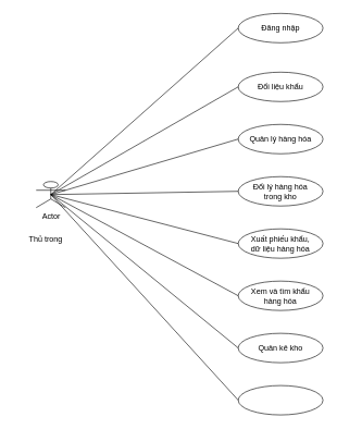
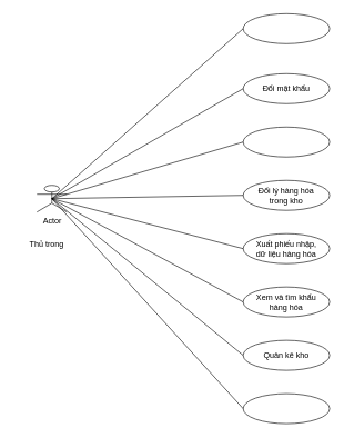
  <mxCell id="0" />
  <mxCell id="1" parent="0" />
  <mxCell id="2" value="Actor" style="shape=umlActor;verticalLabelPosition=bottom;verticalAlign=top;html=1;outlineConnect=0;direction=east;fontFamily=Helvetica;labelPadding=0;" vertex="1" parent="1"><mxGeometry x="55" y="277.5" width="45" height="40" as="geometry" /></mxCell>
  <mxCell id="3" value="Thủ trong" style="text;html=1;align=center;verticalAlign=middle;whiteSpace=wrap;rounded=0;" vertex="1" parent="1"><mxGeometry x="20" y="351.5" width="100" height="30" as="geometry" /></mxCell>
  <mxCell id="4" value="" style="ellipse;whiteSpace=wrap;html=1;" vertex="1" parent="1"><mxGeometry x="365" y="20" width="130" height="45" as="geometry" /></mxCell>
- <mxCell id="5" value="Đăng nhập" style="text;html=1;align=center;verticalAlign=middle;whiteSpace=wrap;rounded=0;" vertex="1" parent="1"><mxGeometry x="370" y="27.5" width="120" height="30" as="geometry" /></mxCell>
  <mxCell id="6" value="" style="ellipse;whiteSpace=wrap;html=1;" vertex="1" parent="1"><mxGeometry x="365" y="110" width="130" height="45" as="geometry" /></mxCell>
- <mxCell id="7" value="Đổi liệu khẩu" style="text;html=1;align=center;verticalAlign=middle;whiteSpace=wrap;rounded=0;" vertex="1" parent="1"><mxGeometry x="370" y="117.5" width="120" height="30" as="geometry" /></mxCell>
+ <mxCell id="7" value="Đổi mật khẩu" style="text;html=1;align=center;verticalAlign=middle;whiteSpace=wrap;rounded=0;" vertex="1" parent="1"><mxGeometry x="370" y="117.5" width="120" height="30" as="geometry" /></mxCell>
  <mxCell id="8" value="" style="ellipse;whiteSpace=wrap;html=1;" vertex="1" parent="1"><mxGeometry x="365" y="190" width="130" height="45" as="geometry" /></mxCell>
- <mxCell id="9" value="Quản lý hàng hóa" style="text;html=1;align=center;verticalAlign=middle;whiteSpace=wrap;rounded=0;" vertex="1" parent="1"><mxGeometry x="370" y="197.5" width="120" height="30" as="geometry" /></mxCell>
  <mxCell id="10" value="" style="ellipse;whiteSpace=wrap;html=1;" vertex="1" parent="1"><mxGeometry x="365" y="270" width="130" height="45" as="geometry" /></mxCell>
  <mxCell id="11" value="Đổi lý hàng hóa&lt;div&gt;trong kho&lt;/div&gt;" style="text;html=1;align=center;verticalAlign=middle;whiteSpace=wrap;rounded=0;" vertex="1" parent="1"><mxGeometry x="370" y="277.5" width="120" height="30" as="geometry" /></mxCell>
  <mxCell id="12" value="" style="ellipse;whiteSpace=wrap;html=1;" vertex="1" parent="1"><mxGeometry x="365" y="350" width="130" height="45" as="geometry" /></mxCell>
- <mxCell id="13" value="Xuất phiếu khẩu,&lt;div&gt;dữ liệu hàng hóa&lt;/div&gt;" style="text;html=1;align=center;verticalAlign=middle;whiteSpace=wrap;rounded=0;" vertex="1" parent="1"><mxGeometry x="370" y="357.5" width="120" height="30" as="geometry" /></mxCell>
+ <mxCell id="13" value="Xuất phiếu nhập,&lt;div&gt;dữ liệu hàng hóa&lt;/div&gt;" style="text;html=1;align=center;verticalAlign=middle;whiteSpace=wrap;rounded=0;" vertex="1" parent="1"><mxGeometry x="370" y="357.5" width="120" height="30" as="geometry" /></mxCell>
  <mxCell id="14" value="" style="ellipse;whiteSpace=wrap;html=1;" vertex="1" parent="1"><mxGeometry x="365" y="430" width="130" height="45" as="geometry" /></mxCell>
  <mxCell id="15" value="Xem và tìm khẩu&lt;div&gt;hàng hóa&lt;/div&gt;" style="text;html=1;align=center;verticalAlign=middle;whiteSpace=wrap;rounded=0;" vertex="1" parent="1"><mxGeometry x="370" y="437.5" width="120" height="30" as="geometry" /></mxCell>
  <mxCell id="16" value="" style="ellipse;whiteSpace=wrap;html=1;" vertex="1" parent="1"><mxGeometry x="365" y="510" width="130" height="45" as="geometry" /></mxCell>
  <mxCell id="17" value="Quản kê kho" style="text;html=1;align=center;verticalAlign=middle;whiteSpace=wrap;rounded=0;" vertex="1" parent="1"><mxGeometry x="370" y="517.5" width="120" height="30" as="geometry" /></mxCell>
  <mxCell id="18" value="" style="ellipse;whiteSpace=wrap;html=1;" vertex="1" parent="1"><mxGeometry x="365" y="590" width="130" height="45" as="geometry" /></mxCell>
  <mxCell id="19" value="" style="endArrow=none;html=1;rounded=0;exitX=0.5;exitY=0.5;exitDx=0;exitDy=0;exitPerimeter=0;entryX=0;entryY=0.5;entryDx=0;entryDy=0;" edge="1" parent="1" source="2" target="4"><mxGeometry width="50" height="50" relative="1" as="geometry"><mxPoint x="75" y="210" as="sourcePoint" /><mxPoint x="125" y="160" as="targetPoint" /></mxGeometry></mxCell>
  <mxCell id="20" value="" style="endArrow=none;html=1;rounded=0;entryX=0;entryY=0.5;entryDx=0;entryDy=0;exitX=0.5;exitY=0.5;exitDx=0;exitDy=0;exitPerimeter=0;" edge="1" parent="1" source="2" target="6"><mxGeometry width="50" height="50" relative="1" as="geometry"><mxPoint x="75" y="240" as="sourcePoint" /><mxPoint x="125" y="190" as="targetPoint" /></mxGeometry></mxCell>
  <mxCell id="21" value="" style="endArrow=none;html=1;rounded=0;exitX=0.5;exitY=0.5;exitDx=0;exitDy=0;exitPerimeter=0;entryX=0;entryY=0.5;entryDx=0;entryDy=0;" edge="1" parent="1" source="2" target="18"><mxGeometry width="50" height="50" relative="1" as="geometry"><mxPoint x="135" y="437.5" as="sourcePoint" /><mxPoint x="255" y="620" as="targetPoint" /></mxGeometry></mxCell>
  <mxCell id="22" value="" style="endArrow=none;html=1;rounded=0;entryX=0;entryY=0.5;entryDx=0;entryDy=0;exitX=0.5;exitY=0.5;exitDx=0;exitDy=0;exitPerimeter=0;" edge="1" parent="1" source="2" target="16"><mxGeometry width="50" height="50" relative="1" as="geometry"><mxPoint x="135" y="437.5" as="sourcePoint" /><mxPoint x="185" y="387.5" as="targetPoint" /></mxGeometry></mxCell>
  <mxCell id="23" value="" style="endArrow=none;html=1;rounded=0;entryX=0;entryY=0.5;entryDx=0;entryDy=0;exitX=0.5;exitY=0.5;exitDx=0;exitDy=0;exitPerimeter=0;" edge="1" parent="1" source="2" target="14"><mxGeometry width="50" height="50" relative="1" as="geometry"><mxPoint x="135" y="437.5" as="sourcePoint" /><mxPoint x="185" y="387.5" as="targetPoint" /></mxGeometry></mxCell>
  <mxCell id="24" value="" style="endArrow=none;html=1;rounded=0;entryX=0;entryY=0.5;entryDx=0;entryDy=0;exitX=0.5;exitY=0.5;exitDx=0;exitDy=0;exitPerimeter=0;" edge="1" parent="1" source="2" target="12"><mxGeometry width="50" height="50" relative="1" as="geometry"><mxPoint x="135" y="437.5" as="sourcePoint" /><mxPoint x="185" y="387.5" as="targetPoint" /></mxGeometry></mxCell>
  <mxCell id="25" value="" style="endArrow=none;html=1;rounded=0;entryX=0;entryY=0.5;entryDx=0;entryDy=0;exitX=0.5;exitY=0.5;exitDx=0;exitDy=0;exitPerimeter=0;" edge="1" parent="1" source="2" target="10"><mxGeometry width="50" height="50" relative="1" as="geometry"><mxPoint x="135" y="437.5" as="sourcePoint" /><mxPoint x="185" y="387.5" as="targetPoint" /></mxGeometry></mxCell>
  <mxCell id="26" value="" style="endArrow=none;html=1;rounded=0;entryX=0;entryY=0.5;entryDx=0;entryDy=0;exitX=0.5;exitY=0.5;exitDx=0;exitDy=0;exitPerimeter=0;" edge="1" parent="1" source="2" target="8"><mxGeometry width="50" height="50" relative="1" as="geometry"><mxPoint x="135" y="437.5" as="sourcePoint" /><mxPoint x="185" y="387.5" as="targetPoint" /></mxGeometry></mxCell>
